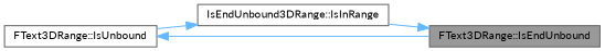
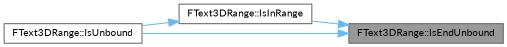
  digraph {
    fontname=Lato
    rankdir=RL
    node [color=grey40 fillcolor=white fontname=Lato fontsize=10 shape=box style=filled]
    edge [color=steelblue1 dir=back fontname=Lato fontsize=10 labelfontname=Helvetica labelfontsize=10 style=solid]
    n1 [color=gray40 fillcolor=grey60 fontcolor=black height=0.2 label="FText3DRange::IsEndUnbound" width=0.4]
-   n2 [height=0.2 label="IsEndUnbound3DRange::IsInRange" width=0.4]
+   n2 [height=0.2 label="FText3DRange::IsInRange" width=0.4]
    n3 [height=0.2 label="FText3DRange::IsUnbound" width=0.4]
    n1 -> n2
-   n3 -> n1
+   n1 -> n3
    n2 -> n3
  }
